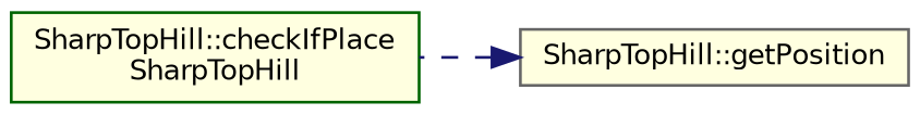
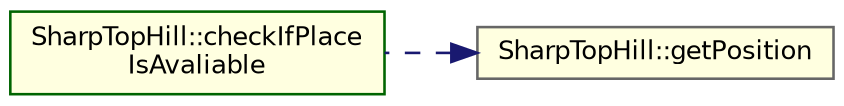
  digraph {
    rankdir=RL
    node [fillcolor=lightyellow fontname=Helvetica fontsize=10 shape=record style=filled]
    n1 [color=gray40 fontcolor=black height=0.2 label="SharpTopHill::getPosition" width=0.4]
-   n2 [color=darkgreen height=0.2 label="SharpTopHill::checkIfPlace\lSharpTopHill" width=0.4]
+   n2 [color=darkgreen height=0.2 label="SharpTopHill::checkIfPlace\lIsAvaliable" width=0.4]
    n1 -> n2 [color=midnightblue dir=back fontname=Helvetica fontsize=10 labelfontname=Helvetica labelfontsize=10 style=dashed]
  }
